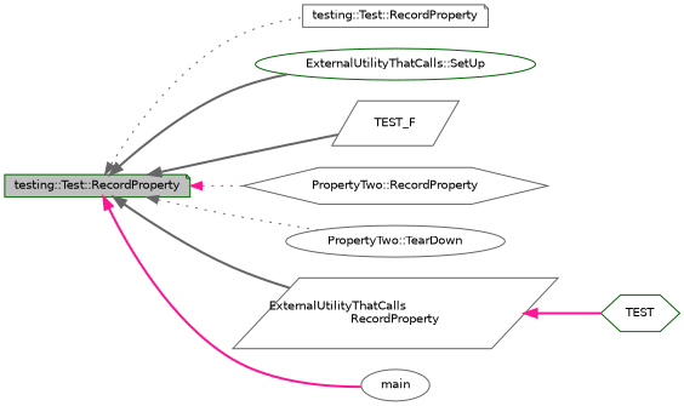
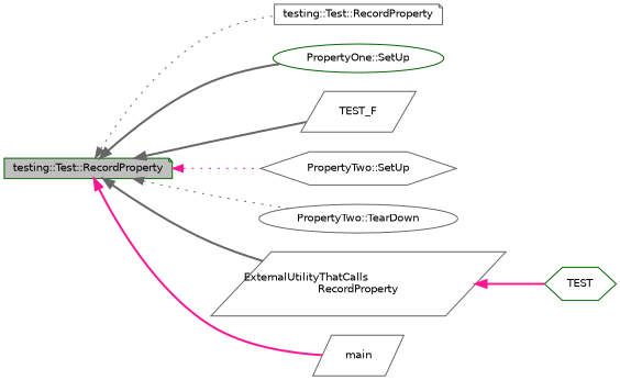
  digraph {
    rankdir=LR
    node [color=gray40 fillcolor=white fontname=Helvetica fontsize=10 shape=parallelogram style=filled]
    edge [color=gray40 dir=back fontname=Helvetica fontsize=10 labelfontname=Helvetica labelfontsize=10 style=bold]
    n1 [color=darkgreen fillcolor=grey75 fontcolor=black height=0.2 label="testing::Test::RecordProperty" shape=note width=0.4]
    n2 [height=0.2 label="testing::Test::RecordProperty" shape=note width=0.4]
-   n3 [color=darkgreen height=0.2 label="ExternalUtilityThatCalls::SetUp" shape=ellipse width=0.4]
+   n3 [color=darkgreen height=0.2 label="PropertyOne::SetUp" shape=ellipse width=0.4]
    n4 [height=0.2 label=TEST_F width=0.4]
-   n5 [height=0.2 label="PropertyTwo::RecordProperty" shape=hexagon width=0.4]
+   n5 [height=0.2 label="PropertyTwo::SetUp" shape=hexagon width=0.4]
    n6 [height=0.2 label="PropertyTwo::TearDown" shape=ellipse width=0.4]
    n7 [height=0.2 label="ExternalUtilityThatCalls\lRecordProperty" width=0.4]
-   n8 [height=0.2 label=main shape=ellipse width=0.4]
+   n8 [height=0.2 label=main width=0.4]
    n9 [color=darkgreen height=0.2 label=TEST shape=hexagon width=0.4]
    n1 -> n2 [style=dotted]
    n1 -> n3
    n1 -> n4
    n1 -> n5 [color=deeppink style=dotted]
    n1 -> n6 [style=dotted]
    n1 -> n7
    n1 -> n8 [color=deeppink]
    n7 -> n9 [color=deeppink]
  }
